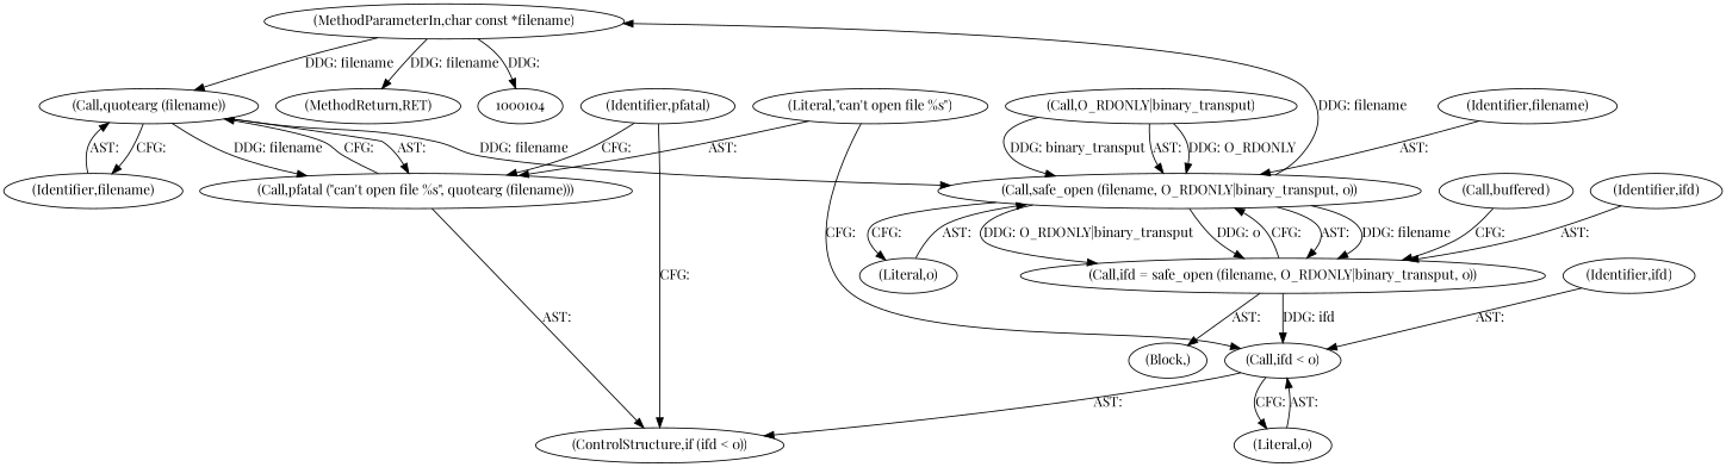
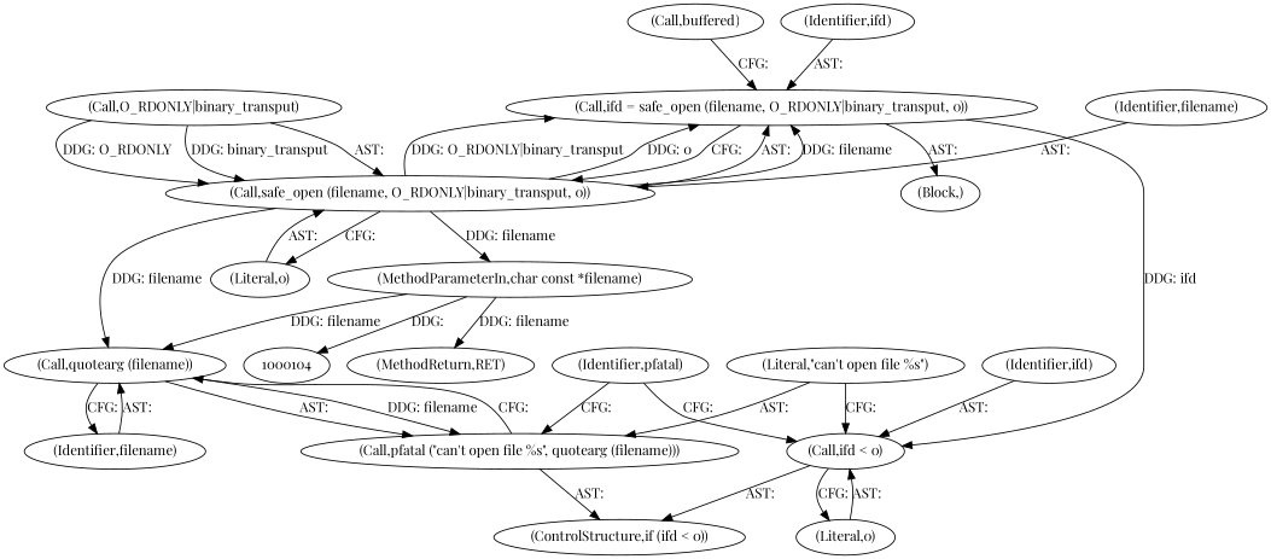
  digraph {
    fontname="Playfair Display"
    node [fontname="Playfair Display"]
    edge [fontname="Playfair Display"]
    n1 [label="(MethodParameterIn,char const *filename)"]
    n2 [label="(Call,quotearg (filename))"]
    n3 [label="(MethodReturn,RET)"]
    1000104
    n5 [label="(Call,safe_open (filename, O_RDONLY|binary_transput, 0))"]
    n6 [label="(Call,ifd = safe_open (filename, O_RDONLY|binary_transput, 0))"]
    n7 [label="(Literal,0)"]
    n8 [label="(Call,pfatal (\"can't open file %s\", quotearg (filename)))"]
    n9 [label="(Identifier,filename)"]
    n10 [label="(Call,ifd < 0)"]
    n11 [label="(Block,)"]
    n12 [label="(ControlStructure,if (ifd < 0))"]
    n13 [label="(Literal,0)"]
    n14 [label="(Call,buffered)"]
    n15 [label="(Identifier,ifd)"]
    n16 [label="(Literal,\"can't open file %s\")"]
    n17 [label="(Identifier,filename)"]
    n18 [label="(Call,O_RDONLY|binary_transput)"]
    n19 [label="(Identifier,ifd)"]
    n20 [label="(Identifier,pfatal)"]
    n1 -> n2 [label="DDG: filename"]
    n1 -> n3 [label="DDG: filename"]
    n1 -> 1000104 [label="DDG: "]
    n2 -> n8 [label="AST: "]
    n2 -> n8 [label="DDG: filename"]
    n2 -> n9 [label="CFG: "]
    n5 -> n1 [label="DDG: filename"]
-   n2 -> n5 [label="DDG: filename"]
+   n5 -> n2 [label="DDG: filename"]
    n5 -> n6 [label="AST: "]
    n5 -> n6 [label="DDG: filename"]
    n5 -> n6 [label="DDG: O_RDONLY|binary_transput"]
    n5 -> n6 [label="DDG: 0"]
    n5 -> n7 [label="CFG: "]
    n6 -> n5 [label="CFG: "]
    n6 -> n10 [label="DDG: ifd"]
    n6 -> n11 [label="AST: "]
    n7 -> n5 [label="AST: "]
    n8 -> n2 [label="CFG: "]
    n8 -> n12 [label="AST: "]
    n9 -> n2 [label="AST: "]
    n10 -> n12 [label="AST: "]
    n10 -> n13 [label="CFG: "]
    n13 -> n10 [label="AST: "]
    n14 -> n6 [label="CFG: "]
    n15 -> n10 [label="AST: "]
    n16 -> n8 [label="AST: "]
    n16 -> n10 [label="CFG: "]
    n17 -> n5 [label="AST: "]
    n18 -> n5 [label="AST: "]
    n18 -> n5 [label="DDG: O_RDONLY"]
    n18 -> n5 [label="DDG: binary_transput"]
    n19 -> n6 [label="AST: "]
    n20 -> n8 [label="CFG: "]
-   n20 -> n12 [label="CFG: "]
+   n20 -> n10 [label="CFG: "]
  }
